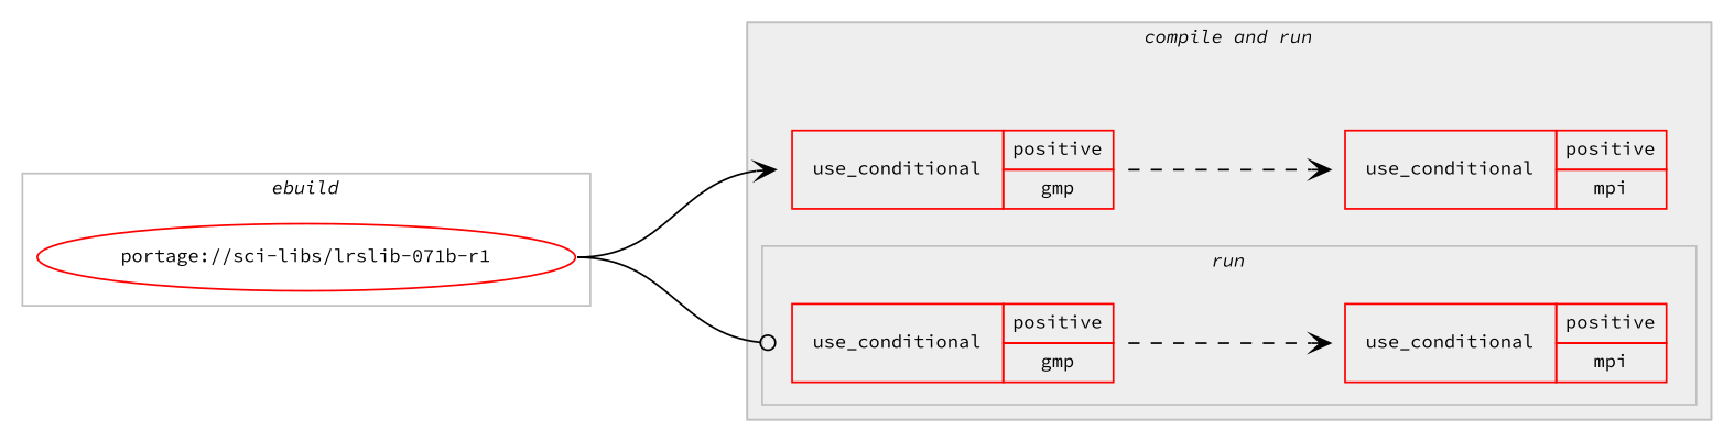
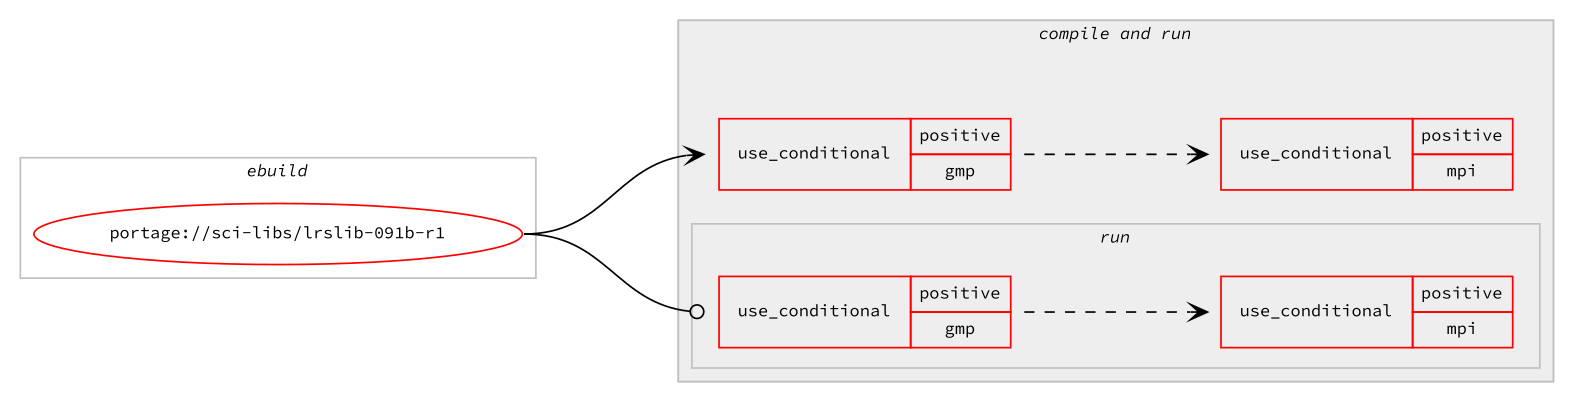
  digraph {
    compound=true
    concentrate=true
    fontname="Source Code Pro"
    fontsize=10
    newrank=true
    rankdir=LR
    ranksep=1.5
    node [color=red fontname="Source Code Pro" fontsize=10 shape=none]
    edge [arrowhead=vee headport=w style=solid tailport=e weight=20 fontname="Source Code Pro"]
-   n1 [label="portage://sci-libs/lrslib-071b-r1" width=4 shape=""]
+   n1 [label="portage://sci-libs/lrslib-091b-r1" width=4 shape=""]
    n2 [label=<<TABLE BORDER="0" CELLBORDER="1" CELLSPACING="0" CELLPADDING="4"><TR><TD ROWSPAN="3" CELLPADDING="10">use_conditional</TD></TR><TR><TD>positive</TD></TR><TR><TD>mpi</TD></TR></TABLE>>]
    n3 [label=<<TABLE BORDER="0" CELLBORDER="1" CELLSPACING="0" CELLPADDING="4"><TR><TD ROWSPAN="3" CELLPADDING="10">use_conditional</TD></TR><TR><TD>positive</TD></TR><TR><TD>gmp</TD></TR></TABLE>>]
    n4 [label=<<TABLE BORDER="0" CELLBORDER="1" CELLSPACING="0" CELLPADDING="4"><TR><TD ROWSPAN="3" CELLPADDING="10">use_conditional</TD></TR><TR><TD>positive</TD></TR><TR><TD>mpi</TD></TR></TABLE>>]
    n5 [label=<<TABLE BORDER="0" CELLBORDER="1" CELLSPACING="0" CELLPADDING="4"><TR><TD ROWSPAN="3" CELLPADDING="10">use_conditional</TD></TR><TR><TD>positive</TD></TR><TR><TD>gmp</TD></TR></TABLE>>]
    subgraph cluster_1 {
      color=gray
      label=<<i>ebuild</i>>
      rank=same
      n1
    }
    subgraph cluster_2 {
      color=gray
      label=<<i>dependencies</i>>
      subgraph cluster_3 {
        color=gray
        fillcolor="#eeeeee"
        label=<<i>compile</i>>
        style=filled
        subgraph sub_4 {
          color=gray
          fillcolor="#eeeeee"
          label=<<i>compile</i>>
          style=filled
          n3
          subgraph sub_5 {
            color=gray
            fillcolor="#eeeeee"
            label=<<i>compile</i>>
            style=filled
            n2
          }
        }
      }
      subgraph cluster_6 {
        color=gray
        fillcolor="#eeeeee"
        label=<<i>compile and run</i>>
        style=filled
      }
      subgraph cluster_7 {
        color=gray
        fillcolor="#eeeeee"
        label=<<i>run</i>>
        style=filled
        subgraph sub_8 {
          color=gray
          fillcolor="#eeeeee"
          label=<<i>run</i>>
          style=filled
          n5
          subgraph sub_9 {
            color=gray
            fillcolor="#eeeeee"
            label=<<i>run</i>>
            style=filled
            n4
          }
        }
      }
    }
    subgraph cluster_10 {
      color=gray
      label=<<i>candidates</i>>
      rank=same
    }
    n1 -> n3
    n1 -> n5 [arrowhead=odot]
    n3 -> n2 [style=dashed]
    n5 -> n4 [style=dashed]
  }
